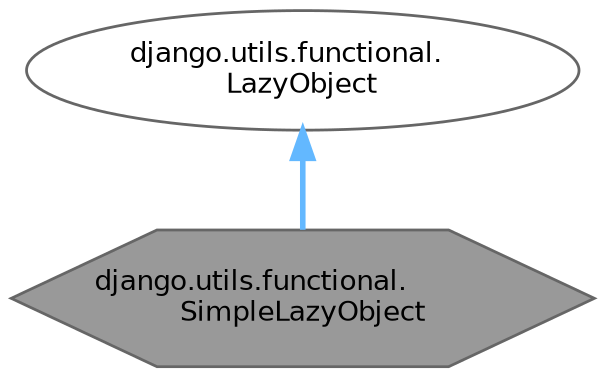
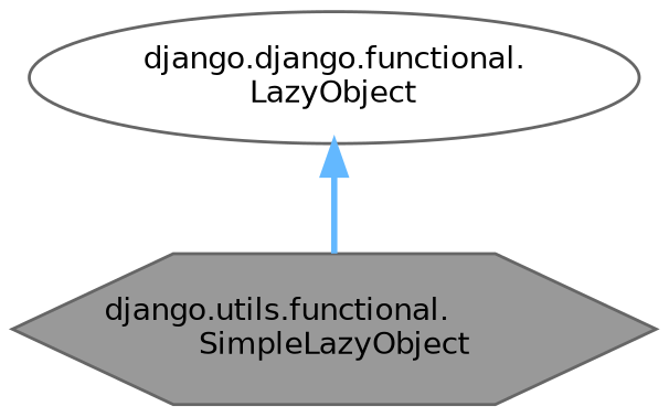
  digraph {
    node [color=gray40 fontname=Helvetica fontsize=10 style=filled]
    n1 [fillcolor=grey60 fontcolor=black height=0.2 label="django.utils.functional.\lSimpleLazyObject" shape=hexagon width=0.4]
-   n2 [fillcolor=white height=0.2 label="django.utils.functional.\lLazyObject" shape=ellipse width=0.4]
+   n2 [fillcolor=white height=0.2 label="django.django.functional.\lLazyObject" shape=ellipse width=0.4]
    n2 -> n1 [color=steelblue1 dir=back fontname=Helvetica fontsize=10 labelfontname=Helvetica labelfontsize=10 style=bold]
  }
